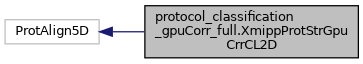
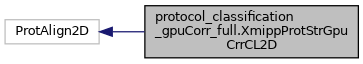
  digraph {
    rankdir=LR
    node [fontname=Helvetica fontsize=10 shape=record style=filled]
    n1 [color=black fillcolor=grey75 fontcolor=black height=0.2 label="protocol_classification\l_gpuCorr_full.XmippProtStrGpu\lCrrCL2D" width=0.4]
-   n2 [color=grey75 fillcolor=white height=0.2 label=ProtAlign5D width=0.4]
+   n2 [color=grey75 fillcolor=white height=0.2 label=ProtAlign2D width=0.4]
    n2 -> n1 [color=midnightblue dir=back fontname=Helvetica fontsize=10 labelfontname=Helvetica labelfontsize=10 style=solid]
  }
